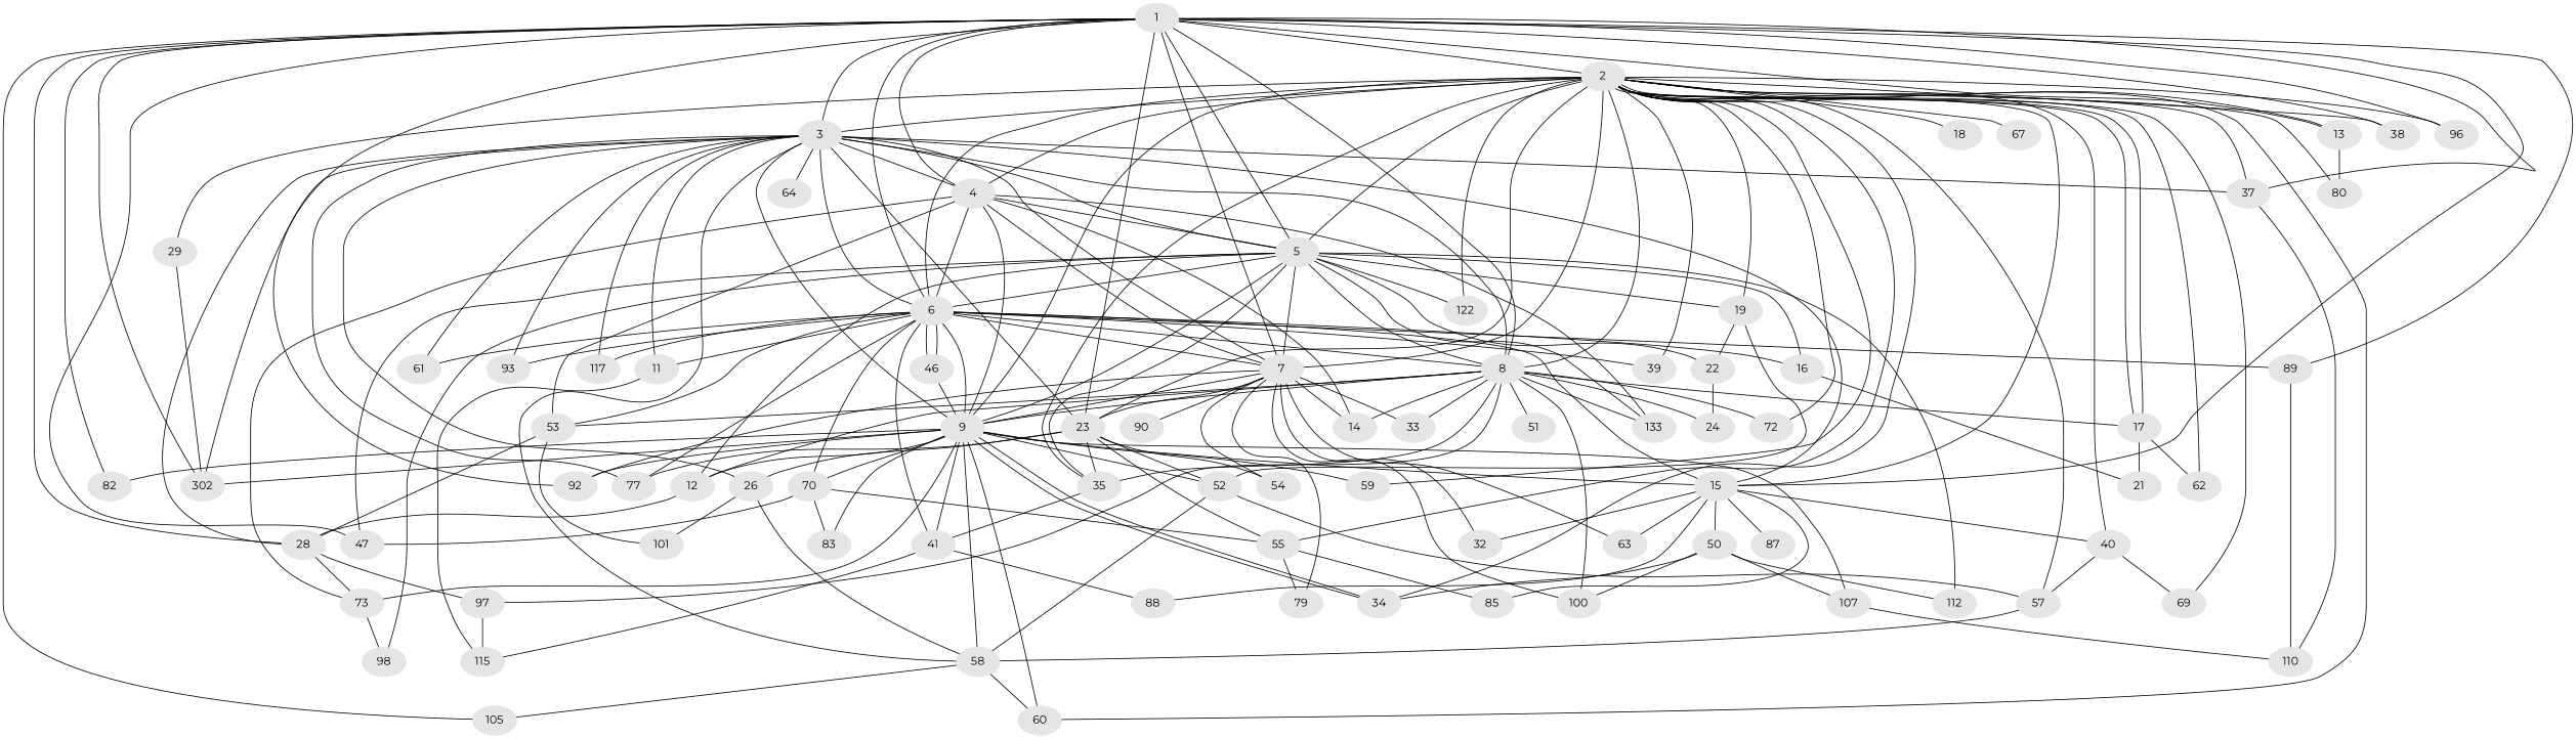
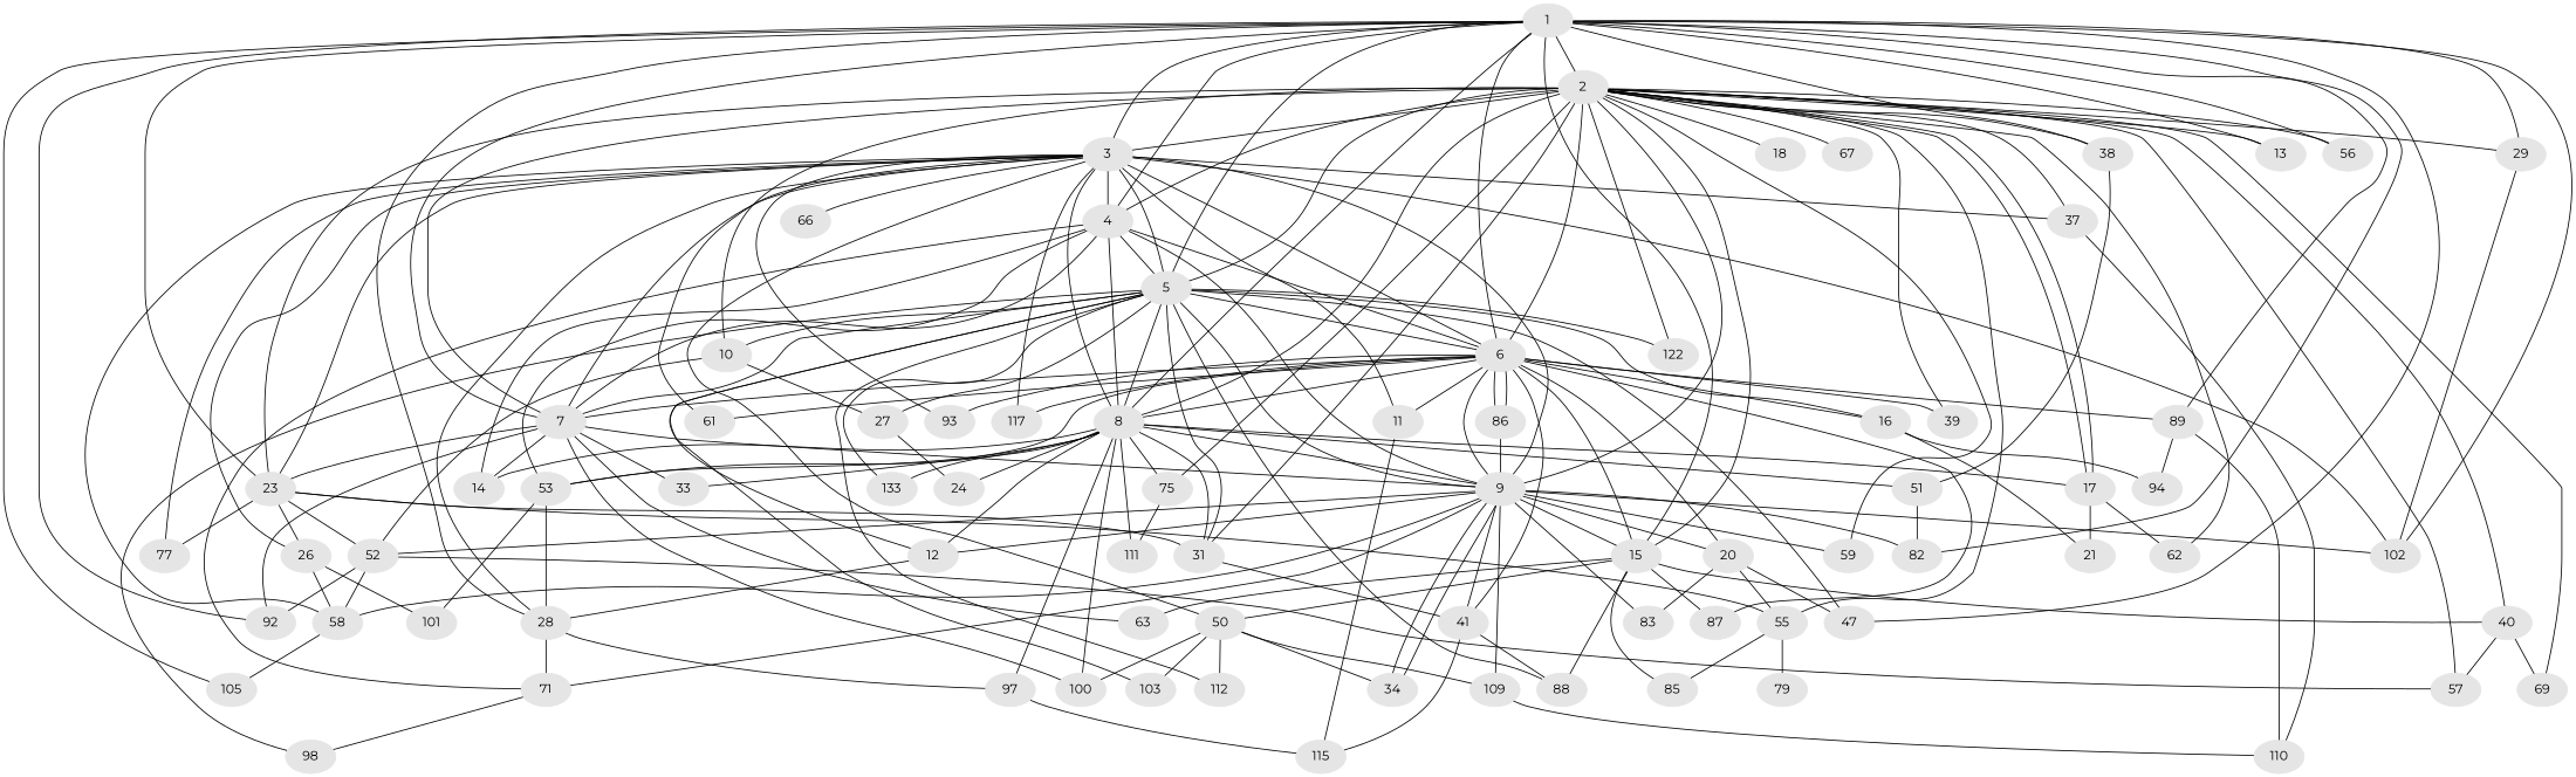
  graph {
    fontname=Montserrat
    node [color=gray90 fontname=Montserrat style=filled]
    edge [fontname=Montserrat]
    1 [super="+106"]
    2 [super="+68+116+46+10"]
    3
    4 [super="+49"]
    5 [super="+25"]
    6 [super="+34+81+140+43"]
    7
    8 [super="+118"]
    13
    15
    23 [super="+44+30+73"]
    28 [super="+48"]
    29
    38 [super="+138"]
    47 [super="+143"]
    82 [super="+108"]
    89
    92 [super="+137"]
-   96
-   102 [super="+114" label=302]
+   96 [label=56]
+   102 [super="+114"]
    105
    9 [super="+78+139+74+27+36"]
    17
    18
-   19
-   31 [super="+121" label=35]
+   19 [label=10]
+   31 [super="+121"]
    37
    39
    40
    55 [super="+75"]
    57
    59
-   60 [super="+70"]
    62
    67
    69
-   72
-   80
+   72 [label=75]
    n39 [label=34 super="+119"]
    122
    11
    26
    50 [super="+65"]
    58 [super="+125"]
    61
-   64
+   64 [label=66]
    77
    93
    117
    14 [super="+35"]
    53
-   71 [super="+95" label=73]
+   71 [super="+95"]
    12
    16
-   22
+   22 [label=27]
    88 [super="+123"]
    98
+   103
    112
    133
-   20 [label=70]
+   20
    41
-   86 [label=46]
+   86
    87
-   32
    33
-   54
    63
    79
-   90
    100 [super="+113"]
    24
    51
    97
+   111
    52
    83
-   107 [super="+130"]
+   107 [super="+130" label=109]
    85
+   94
    110
    21
    115 [super="+131"]
    101
    1 -- 2 [weight=3]
    1 -- 3
    1 -- 4
    1 -- 5
    1 -- 6
    1 -- 7
    1 -- 8
    1 -- 13
    1 -- 15
    1 -- 23
    1 -- 28
-   1 -- 37
+   1 -- 29
    1 -- 38
    1 -- 47
    1 -- 82
    1 -- 89
    1 -- 92
    1 -- 96
    1 -- 102
    1 -- 105
    2 -- 3 [weight=4]
    2 -- 4 [weight=4]
    2 -- 5 [weight=3]
    2 -- 6 [weight=3]
    2 -- 7 [weight=2]
    2 -- 8 [weight=2]
    2 -- 13
    2 -- 15
    2 -- 23
    2 -- 29
    2 -- 38 [weight=2]
    2 -- 96
    2 -- 9 [weight=3]
    2 -- 17
    2 -- 17
    2 -- 18 [weight=2]
    2 -- 19
    2 -- 31 [weight=2]
    2 -- 37
    2 -- 39
    2 -- 40
    2 -- 55
    2 -- 57
    2 -- 59
-   2 -- 60
    2 -- 62
    2 -- 67 [weight=2]
    2 -- 69
    2 -- 72
-   2 -- 80
-   2 -- n39
    2 -- 122
    3 -- 4 [weight=2]
    3 -- 5
    3 -- 6
    3 -- 7
    3 -- 8
    3 -- 23
    3 -- 28
    3 -- 102
    3 -- 9 [weight=2]
    3 -- 37
    3 -- 11
    3 -- 26
-   3 -- 15
+   3 -- 50
    3 -- 58
    3 -- 61
    3 -- 64
    3 -- 77
    3 -- 93
    3 -- 117
    4 -- 5
    4 -- 6 [weight=3]
    4 -- 7
-   4 -- 133
+   4 -- 8
    4 -- 9
    4 -- 14
    4 -- 53
    4 -- 71
    5 -- 6 [weight=2]
    5 -- 7
    5 -- 8
    5 -- 47
    5 -- 9
    5 -- 19
    5 -- 31
    5 -- 122
    5 -- 12
    5 -- 16
    5 -- 22
+   5 -- 88
    5 -- 98
+   5 -- 103
    5 -- 112
    5 -- 133
    6 -- 7
    6 -- 8
    6 -- 15
    6 -- 89
    6 -- 9 [weight=2]
    6 -- 39
    6 -- 11
    6 -- 61
    6 -- 93
    6 -- 117
    6 -- 53
    6 -- 16
    6 -- 20
    6 -- 41
    6 -- 86
    6 -- 86
-   6 -- 77
+   6 -- 87
    7 -- 23
    7 -- 92
    7 -- 9
    7 -- 14
-   7 -- 32
    7 -- 33
-   7 -- 54
    7 -- 63
-   7 -- 79
-   7 -- 90
    7 -- 100
    8 -- 9
    8 -- 17
    8 -- 31
    8 -- 72
    8 -- 14
    8 -- 53
    8 -- 12
    8 -- 133
    8 -- 33
    8 -- 100
    8 -- 24
    8 -- 51
    8 -- 97
-   13 -- 80
+   8 -- 111
    15 -- 40
    15 -- 50 [weight=2]
    15 -- 88
    15 -- 87
-   15 -- 32
    15 -- 63
    15 -- 85
    23 -- 31
    23 -- 55
    23 -- 26
    23 -- 77
-   23 -- 54
    23 -- 52
    28 -- 71
    28 -- 97
    29 -- 102
+   38 -- 51
+   89 -- 94
    89 -- 110
    9 -- 15 [weight=2]
    9 -- 82
-   9 -- 92
+   52 -- 92
    9 -- 102
    9 -- 59
-   9 -- 60
    9 -- n39
    9 -- n39
    9 -- 58
    9 -- 71 [weight=2]
    9 -- 12
    9 -- 20
    9 -- 41
    9 -- 52
    9 -- 83
    9 -- 107
    17 -- 62
    17 -- 21
    19 -- 22
    19 -- 52
    31 -- 41
    37 -- 110
    40 -- 57
    40 -- 69
    55 -- 79
    55 -- 85
-   57 -- 58
+   72 -- 111
    11 -- 115
    26 -- 58
    26 -- 101
    50 -- n39
+   50 -- 103
    50 -- 112
    50 -- 100
    50 -- 107
    58 -- 105
-   58 -- 60
    53 -- 28
    53 -- 101
    71 -- 98
    12 -- 28
+   16 -- 94
    16 -- 21
    22 -- 24
    20 -- 47
    20 -- 55
    20 -- 83
    41 -- 88
    41 -- 115
    86 -- 9 [weight=2]
+   51 -- 82
    97 -- 115
    52 -- 57
    52 -- 58
    107 -- 110
  }
